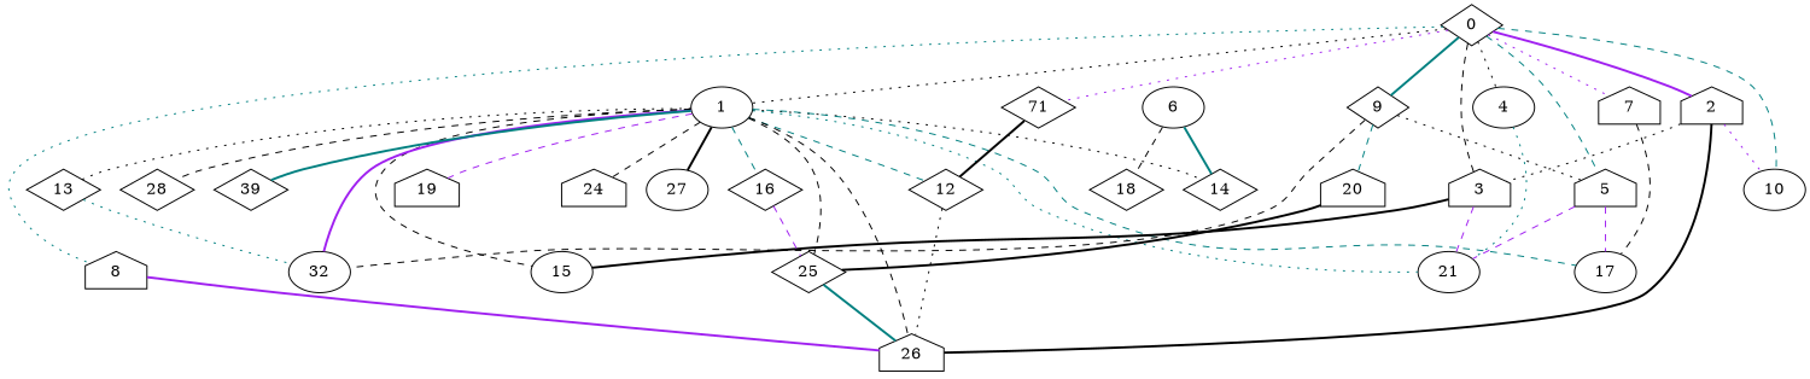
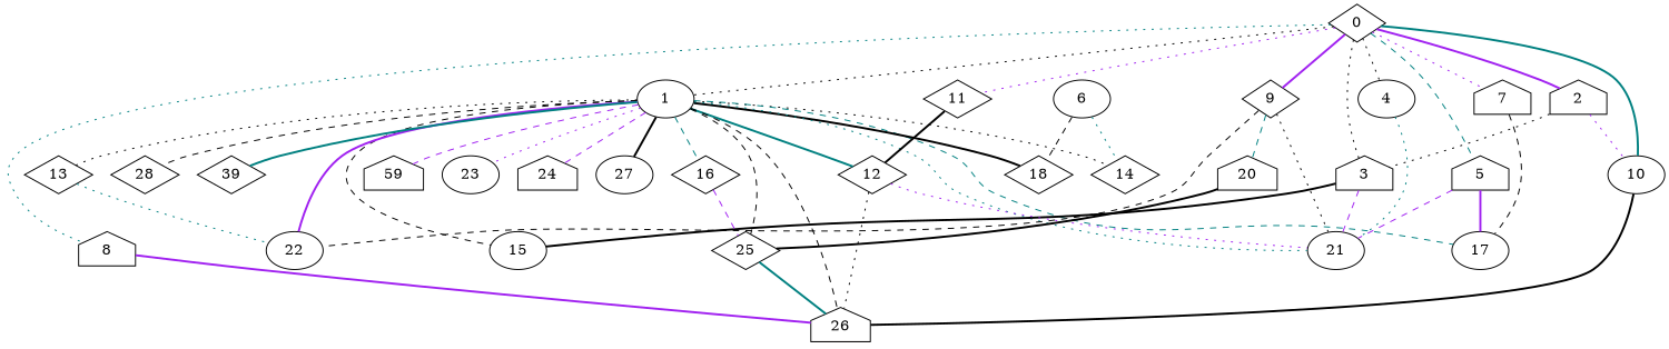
  graph {
    node [shape=diamond]
    edge [color=black style=dashed]
    1 [shape=ellipse]
    0
    2 [shape=house]
    3 [shape=house]
    4 [shape=ellipse]
    5 [shape=house]
    7 [shape=house]
    8 [shape=house]
    9
    10 [shape=ellipse]
-   11 [label=71]
+   11
    12
    13
    14
    15 [shape=ellipse]
    16
    17 [shape=ellipse]
    18
-   19 [shape=house]
+   19 [shape=house label=59]
    21 [shape=ellipse]
-   22 [shape=ellipse label=32]
+   22 [shape=ellipse]
+   23 [shape=ellipse]
    24 [shape=house]
    25
    26 [shape=house]
    27 [shape=ellipse]
    28
    n28 [label=39]
    6 [shape=ellipse]
    20 [shape=house]
-   1 -- 12 [color=teal]
+   1 -- 12 [color=teal style=bold]
    1 -- 13 [style=dotted]
    1 -- 14 [style=dotted]
    1 -- 15
    1 -- 16 [color=teal]
    1 -- 17 [color=teal]
+   1 -- 18 [style=bold]
    1 -- 19 [color=purple]
    1 -- 21 [color=teal style=dotted]
    1 -- 22 [color=purple style=bold]
-   1 -- 24
+   1 -- 23 [color=purple style=dotted]
+   1 -- 24 [color=purple]
    1 -- 25
    1 -- 26
    1 -- 27 [style=bold]
    1 -- 28
    1 -- n28 [color=teal style=bold]
    0 -- 1 [style=dotted]
    0 -- 2 [color=purple style=bold]
-   0 -- 3
+   0 -- 3 [style=dotted]
    0 -- 4 [style=dotted]
    0 -- 5 [color=teal]
    0 -- 7 [color=purple style=dotted]
    0 -- 8 [color=teal style=dotted]
-   0 -- 9 [color=teal style=bold]
-   0 -- 10 [color=teal]
+   0 -- 9 [color=purple style=bold]
+   0 -- 10 [color=teal style=bold]
    0 -- 11 [color=purple style=dotted]
    2 -- 3 [style=dotted]
    2 -- 10 [color=purple style=dotted]
-   2 -- 26 [style=bold]
+   10 -- 26 [style=bold]
    3 -- 15 [style=bold]
    3 -- 21 [color=purple]
    4 -- 21 [color=teal style=dotted]
-   5 -- 17 [color=purple]
+   5 -- 17 [color=purple style=bold]
    5 -- 21 [color=purple]
    7 -- 17
    8 -- 26 [color=purple style=bold]
-   9 -- 5 [style=dotted]
+   9 -- 21 [style=dotted]
    9 -- 22
    9 -- 20 [color=teal]
    11 -- 12 [style=bold]
+   12 -- 21 [color=purple style=dotted]
    12 -- 26 [style=dotted]
    13 -- 22 [color=teal style=dotted]
    16 -- 25 [color=purple]
    25 -- 26 [color=teal style=bold]
-   6 -- 14 [color=teal style=bold]
+   6 -- 14 [color=teal style=dotted]
    6 -- 18
    20 -- 25 [style=bold]
  }
